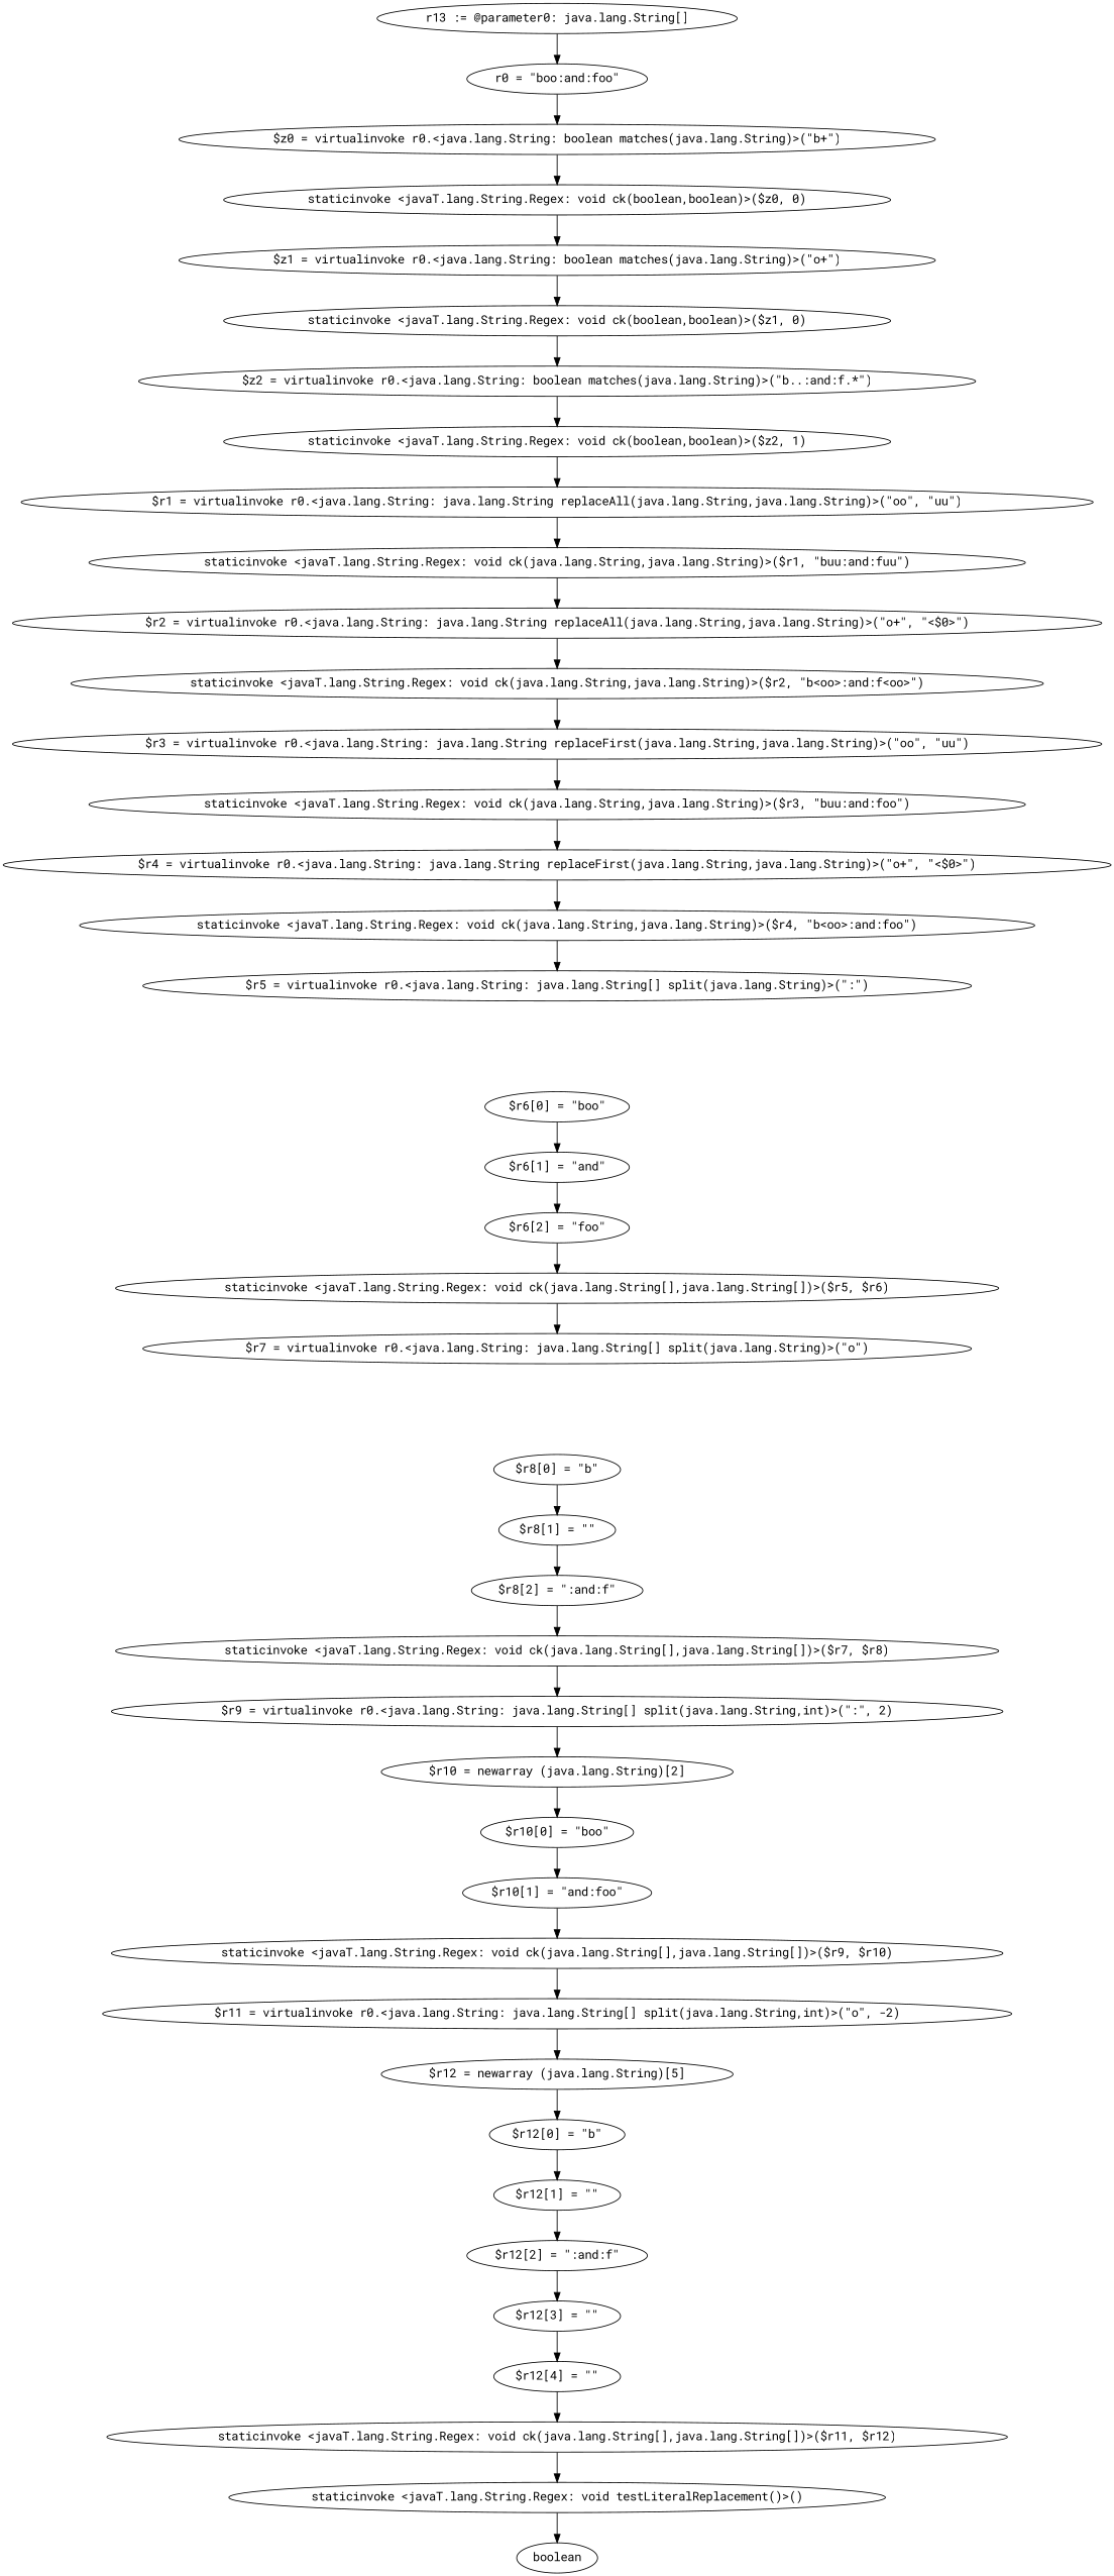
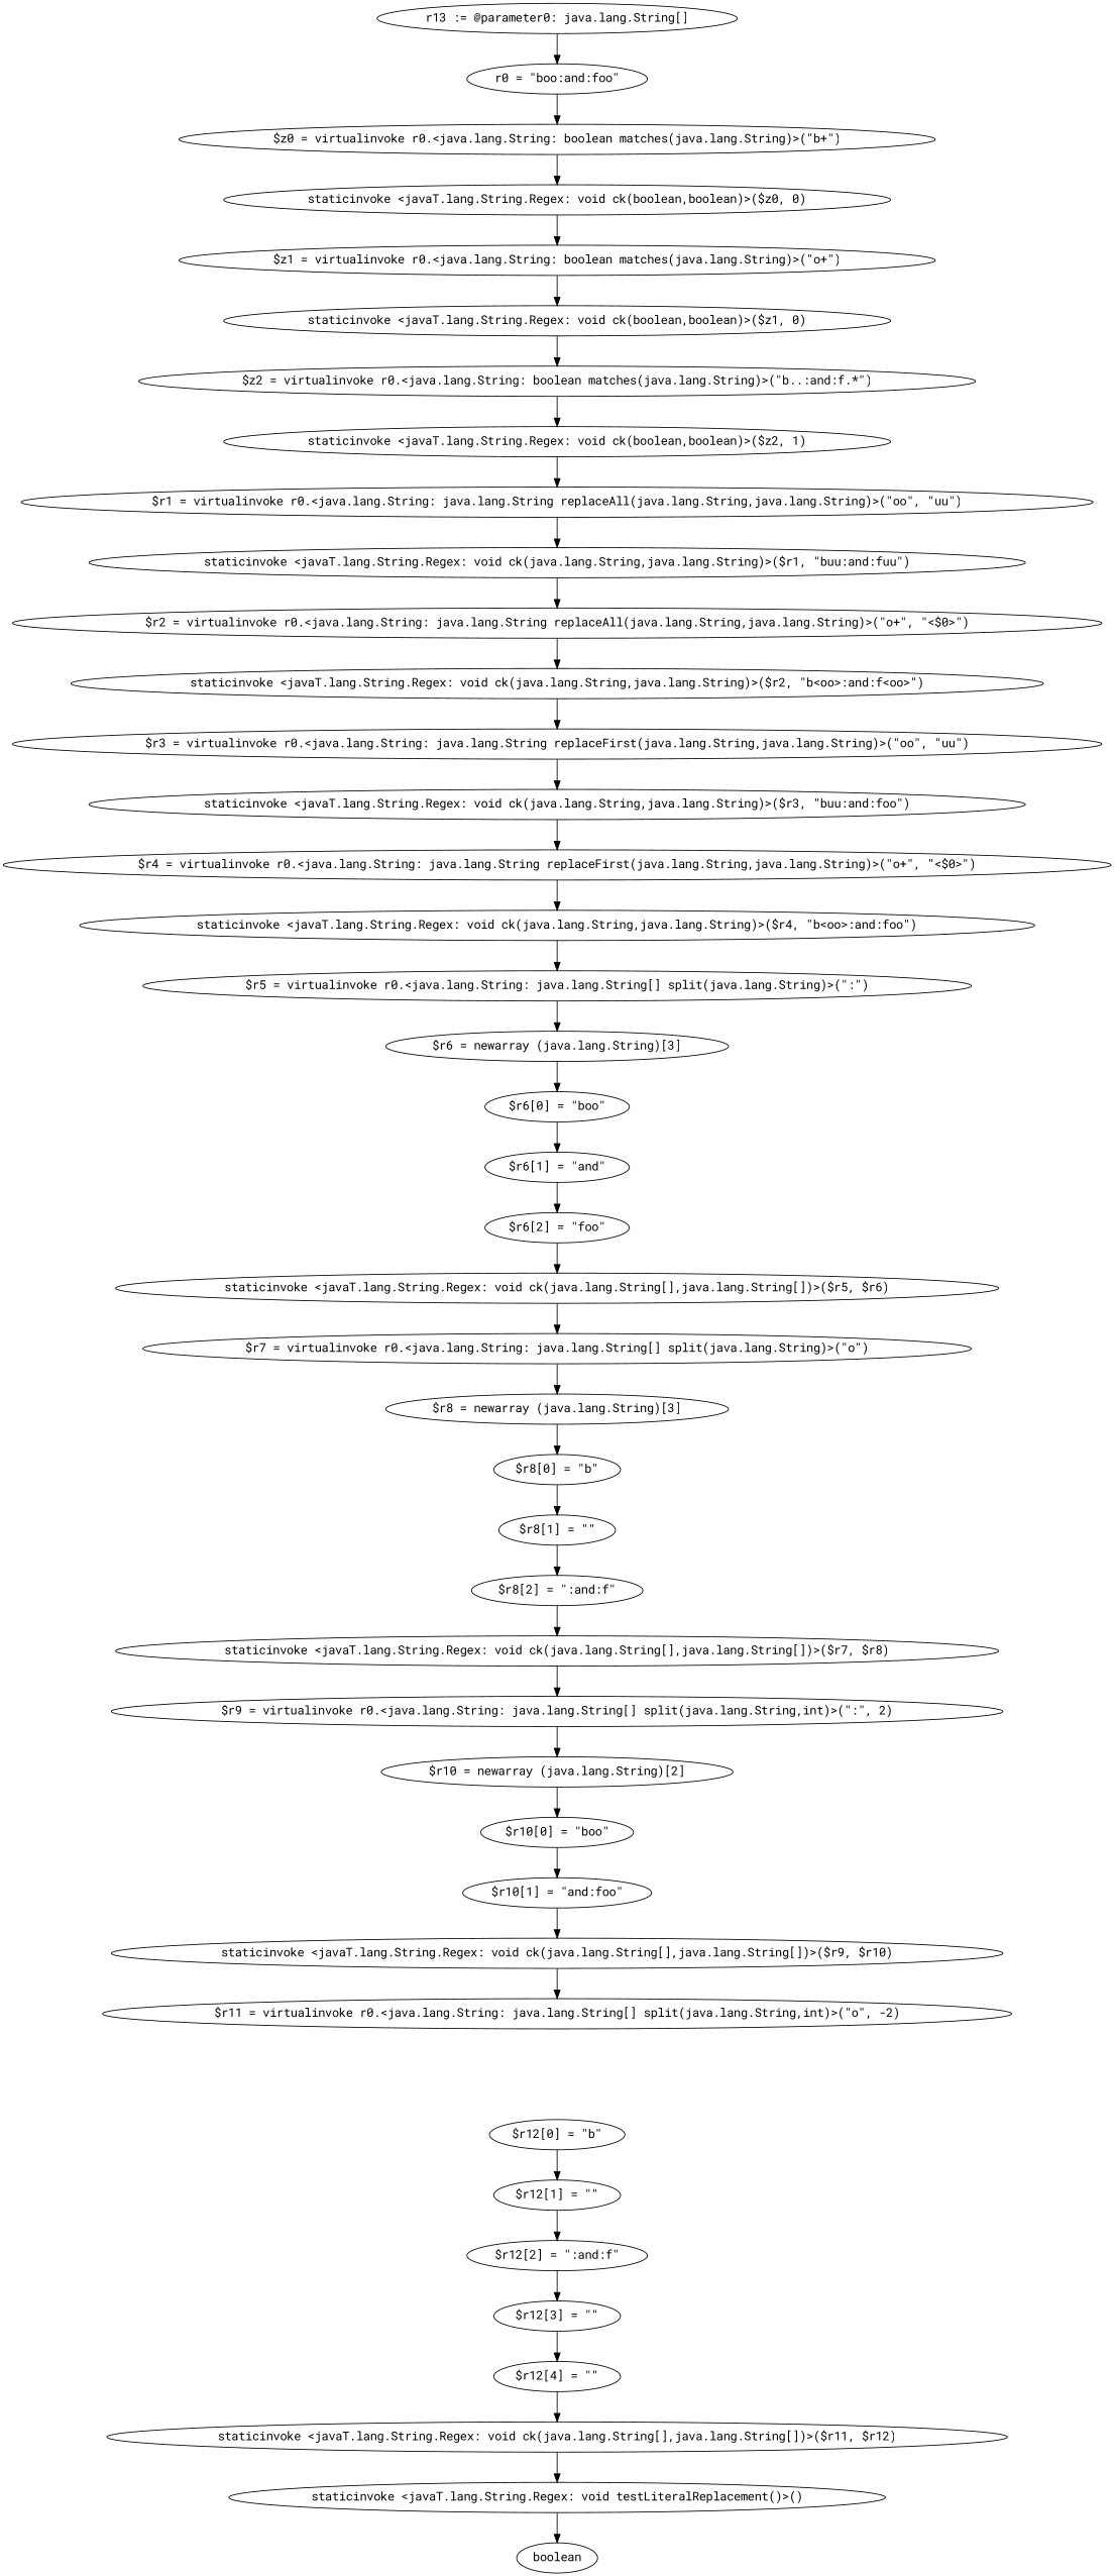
  digraph {
    fontname="Roboto Mono"
    node [fontname="Roboto Mono"]
    edge [fontname="Roboto Mono"]
    "r13 := @parameter0: java.lang.String[]"
    "r0 = \"boo:and:foo\""
    "$z0 = virtualinvoke r0.<java.lang.String: boolean matches(java.lang.String)>(\"b+\")"
    "staticinvoke <javaT.lang.String.Regex: void ck(boolean,boolean)>($z0, 0)"
    "$z1 = virtualinvoke r0.<java.lang.String: boolean matches(java.lang.String)>(\"o+\")"
    "staticinvoke <javaT.lang.String.Regex: void ck(boolean,boolean)>($z1, 0)"
    "$z2 = virtualinvoke r0.<java.lang.String: boolean matches(java.lang.String)>(\"b..:and:f.*\")"
    "staticinvoke <javaT.lang.String.Regex: void ck(boolean,boolean)>($z2, 1)"
    "$r1 = virtualinvoke r0.<java.lang.String: java.lang.String replaceAll(java.lang.String,java.lang.String)>(\"oo\", \"uu\")"
    "staticinvoke <javaT.lang.String.Regex: void ck(java.lang.String,java.lang.String)>($r1, \"buu:and:fuu\")"
    "$r2 = virtualinvoke r0.<java.lang.String: java.lang.String replaceAll(java.lang.String,java.lang.String)>(\"o+\", \"<$0>\")"
    "staticinvoke <javaT.lang.String.Regex: void ck(java.lang.String,java.lang.String)>($r2, \"b<oo>:and:f<oo>\")"
    "$r3 = virtualinvoke r0.<java.lang.String: java.lang.String replaceFirst(java.lang.String,java.lang.String)>(\"oo\", \"uu\")"
    "staticinvoke <javaT.lang.String.Regex: void ck(java.lang.String,java.lang.String)>($r3, \"buu:and:foo\")"
    "$r4 = virtualinvoke r0.<java.lang.String: java.lang.String replaceFirst(java.lang.String,java.lang.String)>(\"o+\", \"<$0>\")"
    "staticinvoke <javaT.lang.String.Regex: void ck(java.lang.String,java.lang.String)>($r4, \"b<oo>:and:foo\")"
    "$r5 = virtualinvoke r0.<java.lang.String: java.lang.String[] split(java.lang.String)>(\":\")"
+   "$r6 = newarray (java.lang.String)[3]"
    "$r6[0] = \"boo\""
    "$r6[1] = \"and\""
    "$r6[2] = \"foo\""
    "staticinvoke <javaT.lang.String.Regex: void ck(java.lang.String[],java.lang.String[])>($r5, $r6)"
    "$r7 = virtualinvoke r0.<java.lang.String: java.lang.String[] split(java.lang.String)>(\"o\")"
+   "$r8 = newarray (java.lang.String)[3]"
    "$r8[0] = \"b\""
    "$r8[1] = \"\""
    "$r8[2] = \":and:f\""
    "staticinvoke <javaT.lang.String.Regex: void ck(java.lang.String[],java.lang.String[])>($r7, $r8)"
    "$r9 = virtualinvoke r0.<java.lang.String: java.lang.String[] split(java.lang.String,int)>(\":\", 2)"
    "$r10 = newarray (java.lang.String)[2]"
    "$r10[0] = \"boo\""
    "$r10[1] = \"and:foo\""
    "staticinvoke <javaT.lang.String.Regex: void ck(java.lang.String[],java.lang.String[])>($r9, $r10)"
    "$r11 = virtualinvoke r0.<java.lang.String: java.lang.String[] split(java.lang.String,int)>(\"o\", -2)"
-   "$r12 = newarray (java.lang.String)[5]"
    "$r12[0] = \"b\""
    "$r12[1] = \"\""
    "$r12[2] = \":and:f\""
    "$r12[3] = \"\""
    "$r12[4] = \"\""
    "staticinvoke <javaT.lang.String.Regex: void ck(java.lang.String[],java.lang.String[])>($r11, $r12)"
    "staticinvoke <javaT.lang.String.Regex: void testLiteralReplacement()>()"
    n43 [label=boolean]
    "r13 := @parameter0: java.lang.String[]" -> "r0 = \"boo:and:foo\""
    "r0 = \"boo:and:foo\"" -> "$z0 = virtualinvoke r0.<java.lang.String: boolean matches(java.lang.String)>(\"b+\")"
    "$z0 = virtualinvoke r0.<java.lang.String: boolean matches(java.lang.String)>(\"b+\")" -> "staticinvoke <javaT.lang.String.Regex: void ck(boolean,boolean)>($z0, 0)"
    "staticinvoke <javaT.lang.String.Regex: void ck(boolean,boolean)>($z0, 0)" -> "$z1 = virtualinvoke r0.<java.lang.String: boolean matches(java.lang.String)>(\"o+\")"
    "$z1 = virtualinvoke r0.<java.lang.String: boolean matches(java.lang.String)>(\"o+\")" -> "staticinvoke <javaT.lang.String.Regex: void ck(boolean,boolean)>($z1, 0)"
    "staticinvoke <javaT.lang.String.Regex: void ck(boolean,boolean)>($z1, 0)" -> "$z2 = virtualinvoke r0.<java.lang.String: boolean matches(java.lang.String)>(\"b..:and:f.*\")"
    "$z2 = virtualinvoke r0.<java.lang.String: boolean matches(java.lang.String)>(\"b..:and:f.*\")" -> "staticinvoke <javaT.lang.String.Regex: void ck(boolean,boolean)>($z2, 1)"
    "staticinvoke <javaT.lang.String.Regex: void ck(boolean,boolean)>($z2, 1)" -> "$r1 = virtualinvoke r0.<java.lang.String: java.lang.String replaceAll(java.lang.String,java.lang.String)>(\"oo\", \"uu\")"
    "$r1 = virtualinvoke r0.<java.lang.String: java.lang.String replaceAll(java.lang.String,java.lang.String)>(\"oo\", \"uu\")" -> "staticinvoke <javaT.lang.String.Regex: void ck(java.lang.String,java.lang.String)>($r1, \"buu:and:fuu\")"
    "staticinvoke <javaT.lang.String.Regex: void ck(java.lang.String,java.lang.String)>($r1, \"buu:and:fuu\")" -> "$r2 = virtualinvoke r0.<java.lang.String: java.lang.String replaceAll(java.lang.String,java.lang.String)>(\"o+\", \"<$0>\")"
    "$r2 = virtualinvoke r0.<java.lang.String: java.lang.String replaceAll(java.lang.String,java.lang.String)>(\"o+\", \"<$0>\")" -> "staticinvoke <javaT.lang.String.Regex: void ck(java.lang.String,java.lang.String)>($r2, \"b<oo>:and:f<oo>\")"
    "staticinvoke <javaT.lang.String.Regex: void ck(java.lang.String,java.lang.String)>($r2, \"b<oo>:and:f<oo>\")" -> "$r3 = virtualinvoke r0.<java.lang.String: java.lang.String replaceFirst(java.lang.String,java.lang.String)>(\"oo\", \"uu\")"
    "$r3 = virtualinvoke r0.<java.lang.String: java.lang.String replaceFirst(java.lang.String,java.lang.String)>(\"oo\", \"uu\")" -> "staticinvoke <javaT.lang.String.Regex: void ck(java.lang.String,java.lang.String)>($r3, \"buu:and:foo\")"
    "staticinvoke <javaT.lang.String.Regex: void ck(java.lang.String,java.lang.String)>($r3, \"buu:and:foo\")" -> "$r4 = virtualinvoke r0.<java.lang.String: java.lang.String replaceFirst(java.lang.String,java.lang.String)>(\"o+\", \"<$0>\")"
    "$r4 = virtualinvoke r0.<java.lang.String: java.lang.String replaceFirst(java.lang.String,java.lang.String)>(\"o+\", \"<$0>\")" -> "staticinvoke <javaT.lang.String.Regex: void ck(java.lang.String,java.lang.String)>($r4, \"b<oo>:and:foo\")"
    "staticinvoke <javaT.lang.String.Regex: void ck(java.lang.String,java.lang.String)>($r4, \"b<oo>:and:foo\")" -> "$r5 = virtualinvoke r0.<java.lang.String: java.lang.String[] split(java.lang.String)>(\":\")"
+   "$r5 = virtualinvoke r0.<java.lang.String: java.lang.String[] split(java.lang.String)>(\":\")" -> "$r6 = newarray (java.lang.String)[3]"
+   "$r6 = newarray (java.lang.String)[3]" -> "$r6[0] = \"boo\""
    "$r6[0] = \"boo\"" -> "$r6[1] = \"and\""
    "$r6[1] = \"and\"" -> "$r6[2] = \"foo\""
    "$r6[2] = \"foo\"" -> "staticinvoke <javaT.lang.String.Regex: void ck(java.lang.String[],java.lang.String[])>($r5, $r6)"
    "staticinvoke <javaT.lang.String.Regex: void ck(java.lang.String[],java.lang.String[])>($r5, $r6)" -> "$r7 = virtualinvoke r0.<java.lang.String: java.lang.String[] split(java.lang.String)>(\"o\")"
+   "$r7 = virtualinvoke r0.<java.lang.String: java.lang.String[] split(java.lang.String)>(\"o\")" -> "$r8 = newarray (java.lang.String)[3]"
+   "$r8 = newarray (java.lang.String)[3]" -> "$r8[0] = \"b\""
    "$r8[0] = \"b\"" -> "$r8[1] = \"\""
    "$r8[1] = \"\"" -> "$r8[2] = \":and:f\""
    "$r8[2] = \":and:f\"" -> "staticinvoke <javaT.lang.String.Regex: void ck(java.lang.String[],java.lang.String[])>($r7, $r8)"
    "staticinvoke <javaT.lang.String.Regex: void ck(java.lang.String[],java.lang.String[])>($r7, $r8)" -> "$r9 = virtualinvoke r0.<java.lang.String: java.lang.String[] split(java.lang.String,int)>(\":\", 2)"
    "$r9 = virtualinvoke r0.<java.lang.String: java.lang.String[] split(java.lang.String,int)>(\":\", 2)" -> "$r10 = newarray (java.lang.String)[2]"
    "$r10 = newarray (java.lang.String)[2]" -> "$r10[0] = \"boo\""
    "$r10[0] = \"boo\"" -> "$r10[1] = \"and:foo\""
    "$r10[1] = \"and:foo\"" -> "staticinvoke <javaT.lang.String.Regex: void ck(java.lang.String[],java.lang.String[])>($r9, $r10)"
    "staticinvoke <javaT.lang.String.Regex: void ck(java.lang.String[],java.lang.String[])>($r9, $r10)" -> "$r11 = virtualinvoke r0.<java.lang.String: java.lang.String[] split(java.lang.String,int)>(\"o\", -2)"
-   "$r11 = virtualinvoke r0.<java.lang.String: java.lang.String[] split(java.lang.String,int)>(\"o\", -2)" -> "$r12 = newarray (java.lang.String)[5]"
-   "$r12 = newarray (java.lang.String)[5]" -> "$r12[0] = \"b\""
    "$r12[0] = \"b\"" -> "$r12[1] = \"\""
    "$r12[1] = \"\"" -> "$r12[2] = \":and:f\""
    "$r12[2] = \":and:f\"" -> "$r12[3] = \"\""
    "$r12[3] = \"\"" -> "$r12[4] = \"\""
    "$r12[4] = \"\"" -> "staticinvoke <javaT.lang.String.Regex: void ck(java.lang.String[],java.lang.String[])>($r11, $r12)"
    "staticinvoke <javaT.lang.String.Regex: void ck(java.lang.String[],java.lang.String[])>($r11, $r12)" -> "staticinvoke <javaT.lang.String.Regex: void testLiteralReplacement()>()"
    "staticinvoke <javaT.lang.String.Regex: void testLiteralReplacement()>()" -> n43
  }
